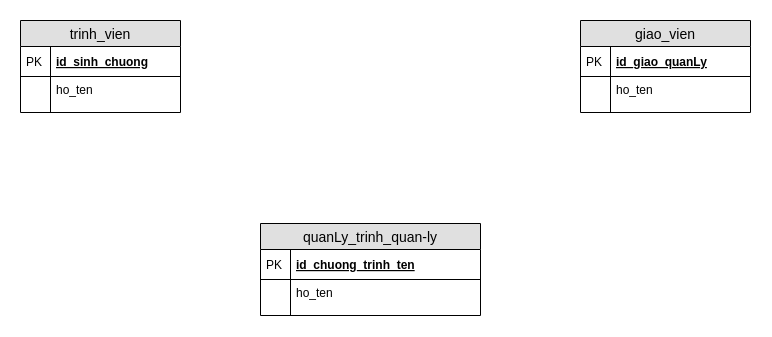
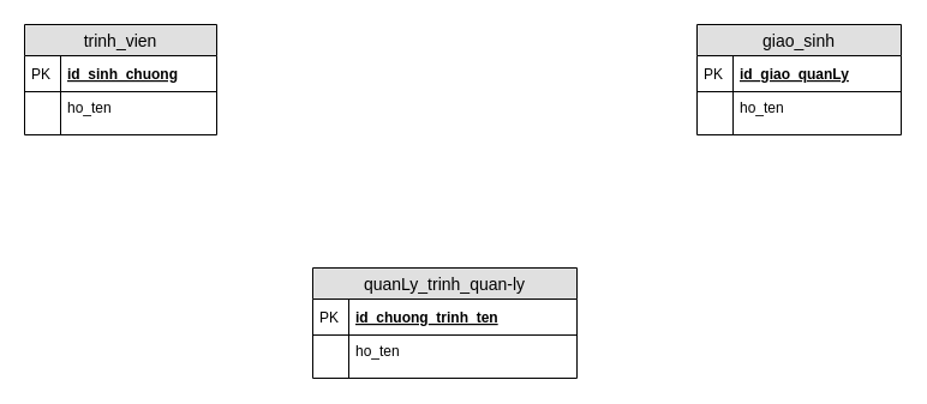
  <mxCell id="0" />
  <mxCell id="1" parent="0" />
  <mxCell id="2" value="trinh_vien" style="swimlane;fontStyle=0;childLayout=stackLayout;horizontal=1;startSize=26;fillColor=#e0e0e0;horizontalStack=0;resizeParent=1;resizeParentMax=0;resizeLast=0;collapsible=1;marginBottom=0;swimlaneFillColor=#ffffff;align=center;fontSize=14;" vertex="1" parent="1"><mxGeometry x="20" y="20" width="160" height="92" as="geometry" /></mxCell>
  <mxCell id="3" value="id_sinh_chuong" style="shape=partialRectangle;top=0;left=0;right=0;bottom=1;align=left;verticalAlign=middle;fillColor=none;spacingLeft=34;spacingRight=4;overflow=hidden;rotatable=0;points=[[0,0.5],[1,0.5]];portConstraint=eastwest;dropTarget=0;fontStyle=5;fontSize=12;" vertex="1" parent="2"><mxGeometry y="26" width="160" height="30" as="geometry" /></mxCell>
  <mxCell id="4" value="PK" style="shape=partialRectangle;top=0;left=0;bottom=0;fillColor=none;align=left;verticalAlign=middle;spacingLeft=4;spacingRight=4;overflow=hidden;rotatable=0;points=[];portConstraint=eastwest;part=1;fontSize=12;" vertex="1" connectable="0" parent="3"><mxGeometry width="30" height="30" as="geometry" /></mxCell>
  <mxCell id="5" value="ho_ten" style="shape=partialRectangle;top=0;left=0;right=0;bottom=0;align=left;verticalAlign=top;fillColor=none;spacingLeft=34;spacingRight=4;overflow=hidden;rotatable=0;points=[[0,0.5],[1,0.5]];portConstraint=eastwest;dropTarget=0;fontSize=12;" vertex="1" parent="2"><mxGeometry y="56" width="160" height="26" as="geometry" /></mxCell>
  <mxCell id="6" value="" style="shape=partialRectangle;top=0;left=0;bottom=0;fillColor=none;align=left;verticalAlign=top;spacingLeft=4;spacingRight=4;overflow=hidden;rotatable=0;points=[];portConstraint=eastwest;part=1;fontSize=12;" vertex="1" connectable="0" parent="5"><mxGeometry width="30" height="26" as="geometry" /></mxCell>
  <mxCell id="7" value="" style="shape=partialRectangle;top=0;left=0;right=0;bottom=0;align=left;verticalAlign=top;fillColor=none;spacingLeft=34;spacingRight=4;overflow=hidden;rotatable=0;points=[[0,0.5],[1,0.5]];portConstraint=eastwest;dropTarget=0;fontSize=12;" vertex="1" parent="2"><mxGeometry y="82" width="160" height="10" as="geometry" /></mxCell>
  <mxCell id="8" value="" style="shape=partialRectangle;top=0;left=0;bottom=0;fillColor=none;align=left;verticalAlign=top;spacingLeft=4;spacingRight=4;overflow=hidden;rotatable=0;points=[];portConstraint=eastwest;part=1;fontSize=12;" vertex="1" connectable="0" parent="7"><mxGeometry width="30" height="10" as="geometry" /></mxCell>
  <mxCell id="9" value="quanLy_trinh_quan-ly" style="swimlane;fontStyle=0;childLayout=stackLayout;horizontal=1;startSize=26;fillColor=#e0e0e0;horizontalStack=0;resizeParent=1;resizeParentMax=0;resizeLast=0;collapsible=1;marginBottom=0;swimlaneFillColor=#ffffff;align=center;fontSize=14;" vertex="1" parent="1"><mxGeometry x="260" y="223" width="220" height="92" as="geometry" /></mxCell>
  <mxCell id="10" value="id_chuong_trinh_ten" style="shape=partialRectangle;top=0;left=0;right=0;bottom=1;align=left;verticalAlign=middle;fillColor=none;spacingLeft=34;spacingRight=4;overflow=hidden;rotatable=0;points=[[0,0.5],[1,0.5]];portConstraint=eastwest;dropTarget=0;fontStyle=5;fontSize=12;" vertex="1" parent="9"><mxGeometry y="26" width="220" height="30" as="geometry" /></mxCell>
  <mxCell id="11" value="PK" style="shape=partialRectangle;top=0;left=0;bottom=0;fillColor=none;align=left;verticalAlign=middle;spacingLeft=4;spacingRight=4;overflow=hidden;rotatable=0;points=[];portConstraint=eastwest;part=1;fontSize=12;" vertex="1" connectable="0" parent="10"><mxGeometry width="30" height="30" as="geometry" /></mxCell>
  <mxCell id="12" value="ho_ten" style="shape=partialRectangle;top=0;left=0;right=0;bottom=0;align=left;verticalAlign=top;fillColor=none;spacingLeft=34;spacingRight=4;overflow=hidden;rotatable=0;points=[[0,0.5],[1,0.5]];portConstraint=eastwest;dropTarget=0;fontSize=12;" vertex="1" parent="9"><mxGeometry y="56" width="220" height="26" as="geometry" /></mxCell>
  <mxCell id="13" value="" style="shape=partialRectangle;top=0;left=0;bottom=0;fillColor=none;align=left;verticalAlign=top;spacingLeft=4;spacingRight=4;overflow=hidden;rotatable=0;points=[];portConstraint=eastwest;part=1;fontSize=12;" vertex="1" connectable="0" parent="12"><mxGeometry width="30" height="26" as="geometry" /></mxCell>
  <mxCell id="14" value="" style="shape=partialRectangle;top=0;left=0;right=0;bottom=0;align=left;verticalAlign=top;fillColor=none;spacingLeft=34;spacingRight=4;overflow=hidden;rotatable=0;points=[[0,0.5],[1,0.5]];portConstraint=eastwest;dropTarget=0;fontSize=12;" vertex="1" parent="9"><mxGeometry y="82" width="220" height="10" as="geometry" /></mxCell>
  <mxCell id="15" value="" style="shape=partialRectangle;top=0;left=0;bottom=0;fillColor=none;align=left;verticalAlign=top;spacingLeft=4;spacingRight=4;overflow=hidden;rotatable=0;points=[];portConstraint=eastwest;part=1;fontSize=12;" vertex="1" connectable="0" parent="14"><mxGeometry width="30" height="10" as="geometry" /></mxCell>
- <mxCell id="16" value="giao_vien" style="swimlane;fontStyle=0;childLayout=stackLayout;horizontal=1;startSize=26;fillColor=#e0e0e0;horizontalStack=0;resizeParent=1;resizeParentMax=0;resizeLast=0;collapsible=1;marginBottom=0;swimlaneFillColor=#ffffff;align=center;fontSize=14;" vertex="1" parent="1"><mxGeometry x="580" y="20" width="170" height="92" as="geometry" /></mxCell>
+ <mxCell id="16" value="giao_sinh" style="swimlane;fontStyle=0;childLayout=stackLayout;horizontal=1;startSize=26;fillColor=#e0e0e0;horizontalStack=0;resizeParent=1;resizeParentMax=0;resizeLast=0;collapsible=1;marginBottom=0;swimlaneFillColor=#ffffff;align=center;fontSize=14;" vertex="1" parent="1"><mxGeometry x="580" y="20" width="170" height="92" as="geometry" /></mxCell>
  <mxCell id="17" value="id_giao_quanLy" style="shape=partialRectangle;top=0;left=0;right=0;bottom=1;align=left;verticalAlign=middle;fillColor=none;spacingLeft=34;spacingRight=4;overflow=hidden;rotatable=0;points=[[0,0.5],[1,0.5]];portConstraint=eastwest;dropTarget=0;fontStyle=5;fontSize=12;" vertex="1" parent="16"><mxGeometry y="26" width="170" height="30" as="geometry" /></mxCell>
  <mxCell id="18" value="PK" style="shape=partialRectangle;top=0;left=0;bottom=0;fillColor=none;align=left;verticalAlign=middle;spacingLeft=4;spacingRight=4;overflow=hidden;rotatable=0;points=[];portConstraint=eastwest;part=1;fontSize=12;" vertex="1" connectable="0" parent="17"><mxGeometry width="30" height="30" as="geometry" /></mxCell>
  <mxCell id="19" value="ho_ten" style="shape=partialRectangle;top=0;left=0;right=0;bottom=0;align=left;verticalAlign=top;fillColor=none;spacingLeft=34;spacingRight=4;overflow=hidden;rotatable=0;points=[[0,0.5],[1,0.5]];portConstraint=eastwest;dropTarget=0;fontSize=12;" vertex="1" parent="16"><mxGeometry y="56" width="170" height="26" as="geometry" /></mxCell>
  <mxCell id="20" value="" style="shape=partialRectangle;top=0;left=0;bottom=0;fillColor=none;align=left;verticalAlign=top;spacingLeft=4;spacingRight=4;overflow=hidden;rotatable=0;points=[];portConstraint=eastwest;part=1;fontSize=12;" vertex="1" connectable="0" parent="19"><mxGeometry width="30" height="26" as="geometry" /></mxCell>
  <mxCell id="21" value="" style="shape=partialRectangle;top=0;left=0;right=0;bottom=0;align=left;verticalAlign=top;fillColor=none;spacingLeft=34;spacingRight=4;overflow=hidden;rotatable=0;points=[[0,0.5],[1,0.5]];portConstraint=eastwest;dropTarget=0;fontSize=12;" vertex="1" parent="16"><mxGeometry y="82" width="170" height="10" as="geometry" /></mxCell>
  <mxCell id="22" value="" style="shape=partialRectangle;top=0;left=0;bottom=0;fillColor=none;align=left;verticalAlign=top;spacingLeft=4;spacingRight=4;overflow=hidden;rotatable=0;points=[];portConstraint=eastwest;part=1;fontSize=12;" vertex="1" connectable="0" parent="21"><mxGeometry width="30" height="10" as="geometry" /></mxCell>
